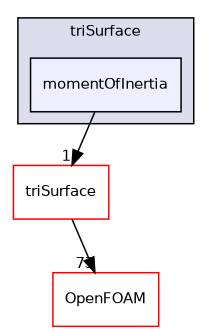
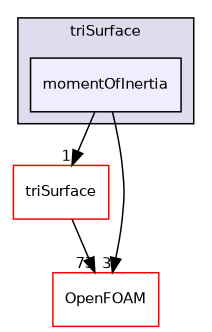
  digraph {
    compound=true
    fontname="DejaVu Sans"
    node [fontname="DejaVu Sans" fontsize=10 shape=box color=red]
    edge [fontname="DejaVu Sans" labeldistance=1.5 labelfontname=Helvetica labelfontsize=10]
    n1 [fillcolor="#eeeeff" label=momentOfInertia pencolor=black style=filled color=""]
    n2 [label=triSurface]
    n3 [label=OpenFOAM]
    subgraph cluster_1 {
      bgcolor="#ddddee"
      fontsize=10
      label=triSurface
      pencolor=black
      n1
    }
    n1 -> n2 [headlabel=1]
+   n1 -> n3 [headlabel=3]
    n2 -> n3 [headlabel=73]
  }
